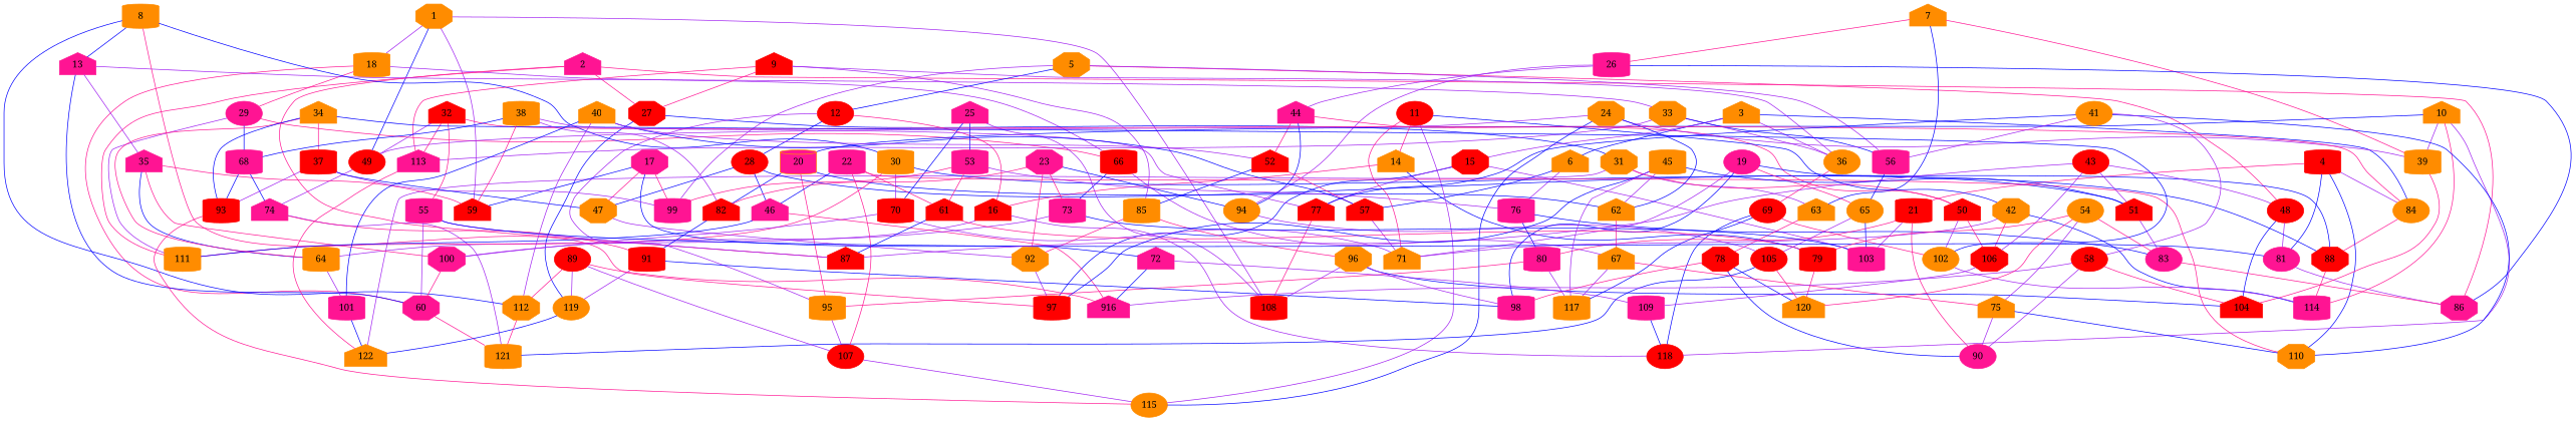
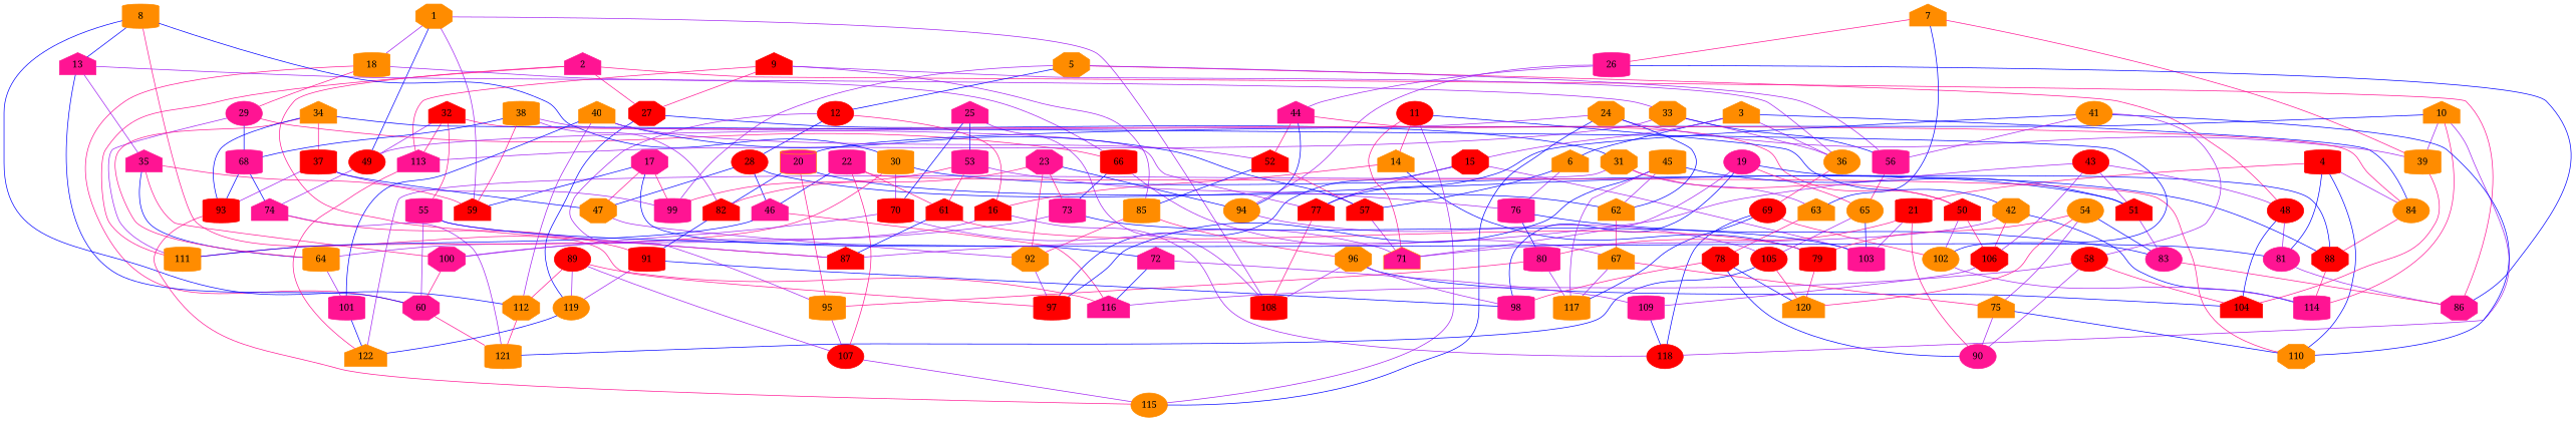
  graph {
    fontname="Noto Serif"
    node [color=darkorange fontname="Noto Serif" shape=cylinder style=filled]
    edge [color=purple fontname="Noto Serif"]
    1 [shape=octagon]
    18
    49 [color=red shape=ellipse]
    59 [color=red shape=house]
    108 [color=red]
    60 [color=deeppink shape=octagon]
    29 [color=deeppink shape=ellipse]
    66 [color=red]
    74 [color=deeppink shape=house]
    2 [color=deeppink shape=house]
    27 [color=red shape=octagon]
    86 [color=deeppink shape=octagon]
    87 [color=red shape=house]
    111
    31 [shape=octagon]
    119 [shape=ellipse]
    3 [shape=house]
    6 [shape=house]
    15 [color=red shape=octagon]
    36 [shape=ellipse]
    84 [shape=ellipse]
    57 [color=red shape=house]
    76 [color=deeppink]
    97 [color=red]
    77 [color=red shape=house]
    103 [color=deeppink]
    69 [color=red shape=ellipse]
    88 [color=red shape=octagon]
    4 [color=red]
    21 [color=red]
    81 [color=deeppink shape=ellipse]
    110 [shape=octagon]
    80 [color=deeppink]
    90 [color=deeppink shape=ellipse]
    5 [shape=octagon]
    12 [color=red shape=ellipse]
    48 [color=red shape=ellipse]
    56 [color=deeppink]
    99 [color=deeppink]
    16 [color=red shape=house]
    28 [color=red shape=ellipse]
    95
    104 [color=red shape=house]
    65 [shape=ellipse]
-   71 [shape=house]
+   71 [shape=house fillcolor=deeppink]
    83 [color=deeppink shape=ellipse]
    101 [color=deeppink]
    122 [shape=house]
    7 [shape=house]
    26 [color=deeppink]
    39
    63 [shape=house]
    14 [shape=house]
    79 [color=red]
    94 [shape=ellipse]
    44 [color=deeppink shape=house]
    78 [color=red shape=octagon]
    13 [color=deeppink shape=house]
    8
    30
    112 [shape=octagon]
    33 [shape=octagon]
    35 [color=deeppink shape=house]
    70 [color=red]
    121
    9 [color=red shape=house]
    85
    113 [color=deeppink shape=house]
    92 [shape=octagon]
    96 [shape=octagon]
    10 [shape=house]
    20 [fillcolor=deeppink]
    114 [color=deeppink]
    118 [color=red shape=ellipse]
    62 [shape=house]
    82 [color=red shape=house]
    11 [color=red shape=ellipse]
    42 [shape=octagon]
    115 [shape=ellipse]
    106 [color=red shape=octagon]
    64
    47 [shape=octagon]
    46 [color=deeppink shape=house]
    51 [color=red shape=house]
    107 [color=red shape=ellipse]
    100 [color=deeppink shape=octagon]
    120 [shape=house]
    17 [color=deeppink shape=octagon]
    72 [color=deeppink shape=house]
-   116 [color=deeppink shape=house label=916]
+   116 [color=deeppink shape=house]
    109 [color=deeppink]
    68 [color=deeppink]
    73 [color=deeppink]
    67 [shape=house]
    19 [color=deeppink shape=ellipse]
    98 [color=deeppink]
    105 [color=red shape=ellipse]
    91 [color=red]
    117
    22 [color=deeppink]
    61 [color=red shape=house]
    23 [color=deeppink shape=octagon]
    24 [shape=octagon]
    25 [color=deeppink shape=house]
    53 [color=deeppink]
    50 [color=red shape=house]
    52 [color=red shape=house]
    93 [color=red]
    102 [shape=ellipse]
    32 [color=red shape=house]
    55 [color=deeppink]
    34 [shape=house]
    37 [color=red]
    38
    40 [shape=house]
    41 [shape=ellipse]
    58 [color=red shape=ellipse]
    43 [color=red shape=ellipse]
    45
    54 [shape=ellipse]
    75 [shape=house]
    89 [color=red shape=ellipse]
    1 -- 18
    1 -- 49 [color=blue]
    1 -- 59
    1 -- 108
    18 -- 60 [color=deeppink]
    18 -- 29 [color=deeppink]
    18 -- 66
    49 -- 74
    60 -- 121 [color=deeppink]
    29 -- 66 [color=deeppink]
    29 -- 111
    29 -- 68 [color=blue]
    66 -- 73 [color=blue]
    66 -- 67
    74 -- 121
    74 -- 91 [color=deeppink]
    2 -- 27 [color=deeppink]
    2 -- 86 [color=deeppink]
    2 -- 87 [color=deeppink]
    2 -- 111 [color=deeppink]
    27 -- 31 [color=blue]
    27 -- 119 [color=blue]
    31 -- 122
    31 -- 63
    31 -- 50 [color=deeppink]
    119 -- 122 [color=blue]
    3 -- 6 [color=blue]
    3 -- 15
    3 -- 36
    3 -- 84 [color=blue]
    6 -- 57 [color=blue]
    6 -- 76
    15 -- 97 [color=blue]
    15 -- 77
    15 -- 103
    36 -- 69 [color=deeppink]
    84 -- 88 [color=deeppink]
    57 -- 71
    76 -- 80 [color=blue]
    76 -- 83 [color=blue]
    77 -- 108 [color=deeppink]
    69 -- 118 [color=blue]
    69 -- 117 [color=blue]
    69 -- 102 [color=deeppink]
    88 -- 114 [color=deeppink]
    4 -- 84
    4 -- 21 [color=deeppink]
    4 -- 81 [color=blue]
    4 -- 110 [color=blue]
    21 -- 103
    21 -- 80 [color=deeppink]
    21 -- 90 [color=deeppink]
    81 -- 86
    80 -- 95 [color=deeppink]
    80 -- 117
    5 -- 12 [color=blue]
    5 -- 48 [color=deeppink]
    5 -- 56
    5 -- 99
    12 -- 16 [color=deeppink]
    12 -- 28 [color=blue]
    12 -- 95
    48 -- 81
    48 -- 104 [color=blue]
-   56 -- 65 [color=blue]
+   56 -- 65 [color=deeppink]
    16 -- 118
    16 -- 64
    28 -- 47 [color=blue]
    28 -- 46 [color=blue]
    28 -- 51 [color=blue]
    95 -- 107
    65 -- 103 [color=blue]
    65 -- 105
    83 -- 86 [color=deeppink]
    101 -- 122 [color=blue]
    7 -- 26 [color=deeppink]
    7 -- 39 [color=deeppink]
    7 -- 63 [color=blue]
    26 -- 86 [color=blue]
    26 -- 94
    26 -- 44
    39 -- 104 [color=deeppink]
    63 -- 78 [color=deeppink]
    14 -- 16 [color=deeppink]
    14 -- 79 [color=blue]
    79 -- 120 [color=deeppink]
    94 -- 105
    44 -- 94 [color=blue]
    44 -- 50 [color=deeppink]
    44 -- 52 [color=deeppink]
    78 -- 90 [color=blue]
    78 -- 120 [color=blue]
    78 -- 98 [color=deeppink]
    13 -- 60 [color=blue]
    13 -- 33
    13 -- 35
    8 -- 97 [color=deeppink]
    8 -- 13 [color=blue]
    8 -- 30 [color=blue]
    8 -- 112 [color=blue]
    30 -- 111 [color=deeppink]
    30 -- 88 [color=blue]
    30 -- 70
    112 -- 121 [color=deeppink]
    33 -- 36
    33 -- 56 [color=blue]
    33 -- 113
    35 -- 59 [color=deeppink]
    35 -- 64 [color=blue]
    35 -- 100 [color=deeppink]
    70 -- 71
    70 -- 100
    9 -- 27 [color=deeppink]
    9 -- 36
    9 -- 85
    9 -- 113 [color=deeppink]
    85 -- 92 [color=deeppink]
    85 -- 96 [color=deeppink]
    113 -- 122 [color=deeppink]
    92 -- 97
    96 -- 108
    96 -- 104 [color=blue]
    96 -- 98
    10 -- 39
    10 -- 20 [color=blue]
    10 -- 114 [color=deeppink]
    10 -- 118
    20 -- 95 [color=deeppink]
    20 -- 62 [color=blue]
    20 -- 82 [color=blue]
    62 -- 67 [color=deeppink]
    82 -- 91 [color=blue]
    11 -- 71 [color=deeppink]
    11 -- 14 [color=deeppink]
    11 -- 42 [color=blue]
    11 -- 115
    42 -- 71
    42 -- 114 [color=blue]
    42 -- 106 [color=deeppink]
    106 -- 109
    64 -- 101
    47 -- 92
    46 -- 111 [color=blue]
    46 -- 116 [color=deeppink]
    51 -- 83
    107 -- 115
    100 -- 60 [color=deeppink]
    17 -- 59 [color=blue]
    17 -- 99 [color=deeppink]
    17 -- 47 [color=deeppink]
    17 -- 72 [color=blue]
    72 -- 116 [color=blue]
    72 -- 109
    109 -- 118 [color=blue]
    68 -- 74 [color=blue]
    68 -- 93 [color=blue]
    73 -- 103 [color=blue]
    73 -- 100
    67 -- 117
    67 -- 75 [color=deeppink]
    19 -- 88 [color=blue]
    19 -- 65 [color=deeppink]
    19 -- 71
    19 -- 98 [color=blue]
    105 -- 121 [color=blue]
    105 -- 120 [color=deeppink]
    91 -- 119
    91 -- 98 [color=blue]
    22 -- 110 [color=deeppink]
    22 -- 46 [color=blue]
    22 -- 107 [color=deeppink]
    22 -- 61 [color=deeppink]
    61 -- 87 [color=blue]
    61 -- 79 [color=deeppink]
    23 -- 94 [color=blue]
    23 -- 92 [color=deeppink]
    23 -- 82 [color=deeppink]
    23 -- 73 [color=deeppink]
    24 -- 49
    24 -- 39
    24 -- 62 [color=blue]
    24 -- 115 [color=blue]
    25 -- 108
    25 -- 70 [color=blue]
    25 -- 53 [color=blue]
    53 -- 76
    53 -- 99 [color=deeppink]
    53 -- 61 [color=deeppink]
    50 -- 106 [color=deeppink]
    50 -- 102
    52 -- 57 [color=deeppink]
    52 -- 85 [color=blue]
    93 -- 115 [color=deeppink]
    102 -- 114
    32 -- 49
    32 -- 84 [color=deeppink]
    32 -- 113 [color=deeppink]
    32 -- 55 [color=deeppink]
    55 -- 60
    55 -- 87
    55 -- 81 [color=blue]
    34 -- 64 [color=deeppink]
    34 -- 93 [color=blue]
    34 -- 102 [color=blue]
    34 -- 37 [color=deeppink]
    37 -- 99
    37 -- 47 [color=blue]
    37 -- 93
    38 -- 59 [color=deeppink]
    38 -- 77
    38 -- 82
    38 -- 68 [color=blue]
    40 -- 57 [color=blue]
    40 -- 101 [color=blue]
    40 -- 112
    40 -- 52
    41 -- 77 [color=blue]
    41 -- 110 [color=blue]
    41 -- 56
    41 -- 58
    58 -- 90
    58 -- 104 [color=deeppink]
    58 -- 116
    43 -- 87
    43 -- 48
    43 -- 106
    43 -- 51
    45 -- 97 [color=blue]
    45 -- 62
    45 -- 51 [color=blue]
    45 -- 117
-   54 -- 83 [color=deeppink]
+   54 -- 83 [color=blue]
    54 -- 79 [color=deeppink]
    54 -- 120 [color=deeppink]
    54 -- 75
    75 -- 110 [color=blue]
    75 -- 90
    89 -- 119
    89 -- 112 [color=deeppink]
    89 -- 107
    89 -- 116 [color=deeppink]
  }
